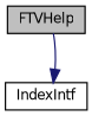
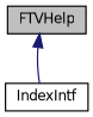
  digraph {
    node [color=black fontname=Helvetica fontsize=10 shape=record style=filled]
    n1 [fillcolor=grey75 fontcolor=black height=0.2 label=FTVHelp width=0.4]
    n2 [fillcolor=white height=0.2 label=IndexIntf width=0.4]
-   n2 -> n1 [color=midnightblue dir=back fontname=Helvetica fontsize=10 labelfontname=Helvetica labelfontsize=10 style=solid]
+   n1 -> n2 [color=midnightblue dir=back fontname=Helvetica fontsize=10 labelfontname=Helvetica labelfontsize=10 style=solid]
  }
